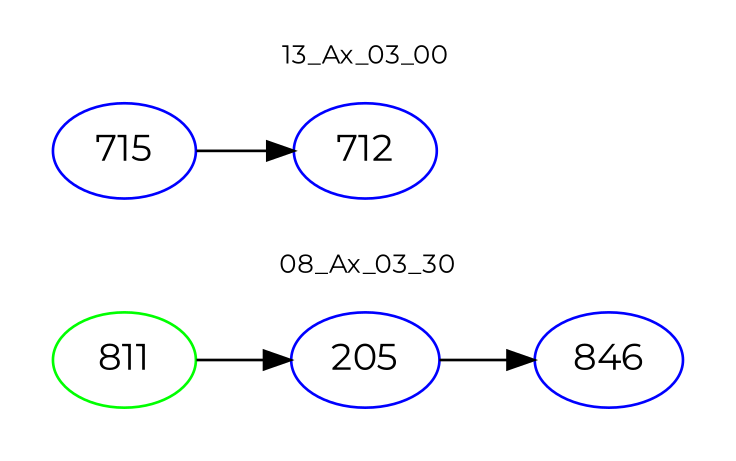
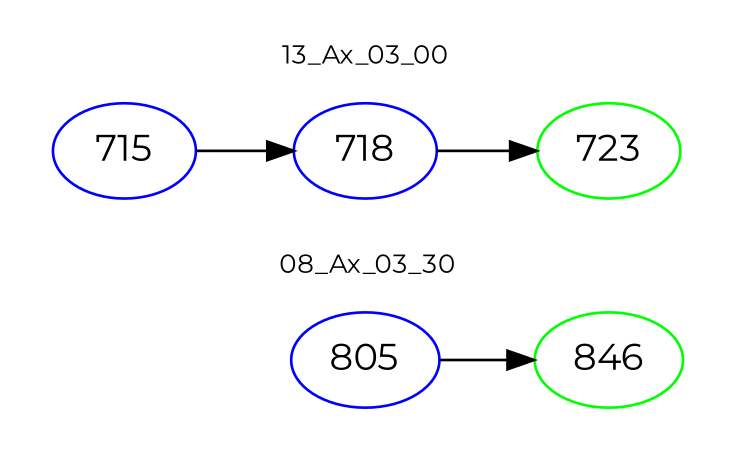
  digraph {
    fontname=Montserrat
    rankdir=LR
    node [color=green fontname=Montserrat]
    edge [color=black fontname=Montserrat]
-   n1 [label=811]
-   n2 [color=blue label=205]
-   n3 [color=blue label=846]
+   n2 [color=blue label=805]
+   n3 [label=846]
    n4 [color=blue label=715]
-   n5 [color=blue label=712]
+   n5 [color=blue label=718]
+   n6 [label=723]
    subgraph cluster_1 {
      color=white
      fontsize=10
      label="08_Ax_03_30"
-     n1
      n2
      n3
    }
    subgraph cluster_2 {
      color=white
      fontsize=10
      label="13_Ax_03_00"
      n4
      n5
+     n6
    }
-   n1 -> n2
    n2 -> n3
    n4 -> n5
+   n5 -> n6
  }
